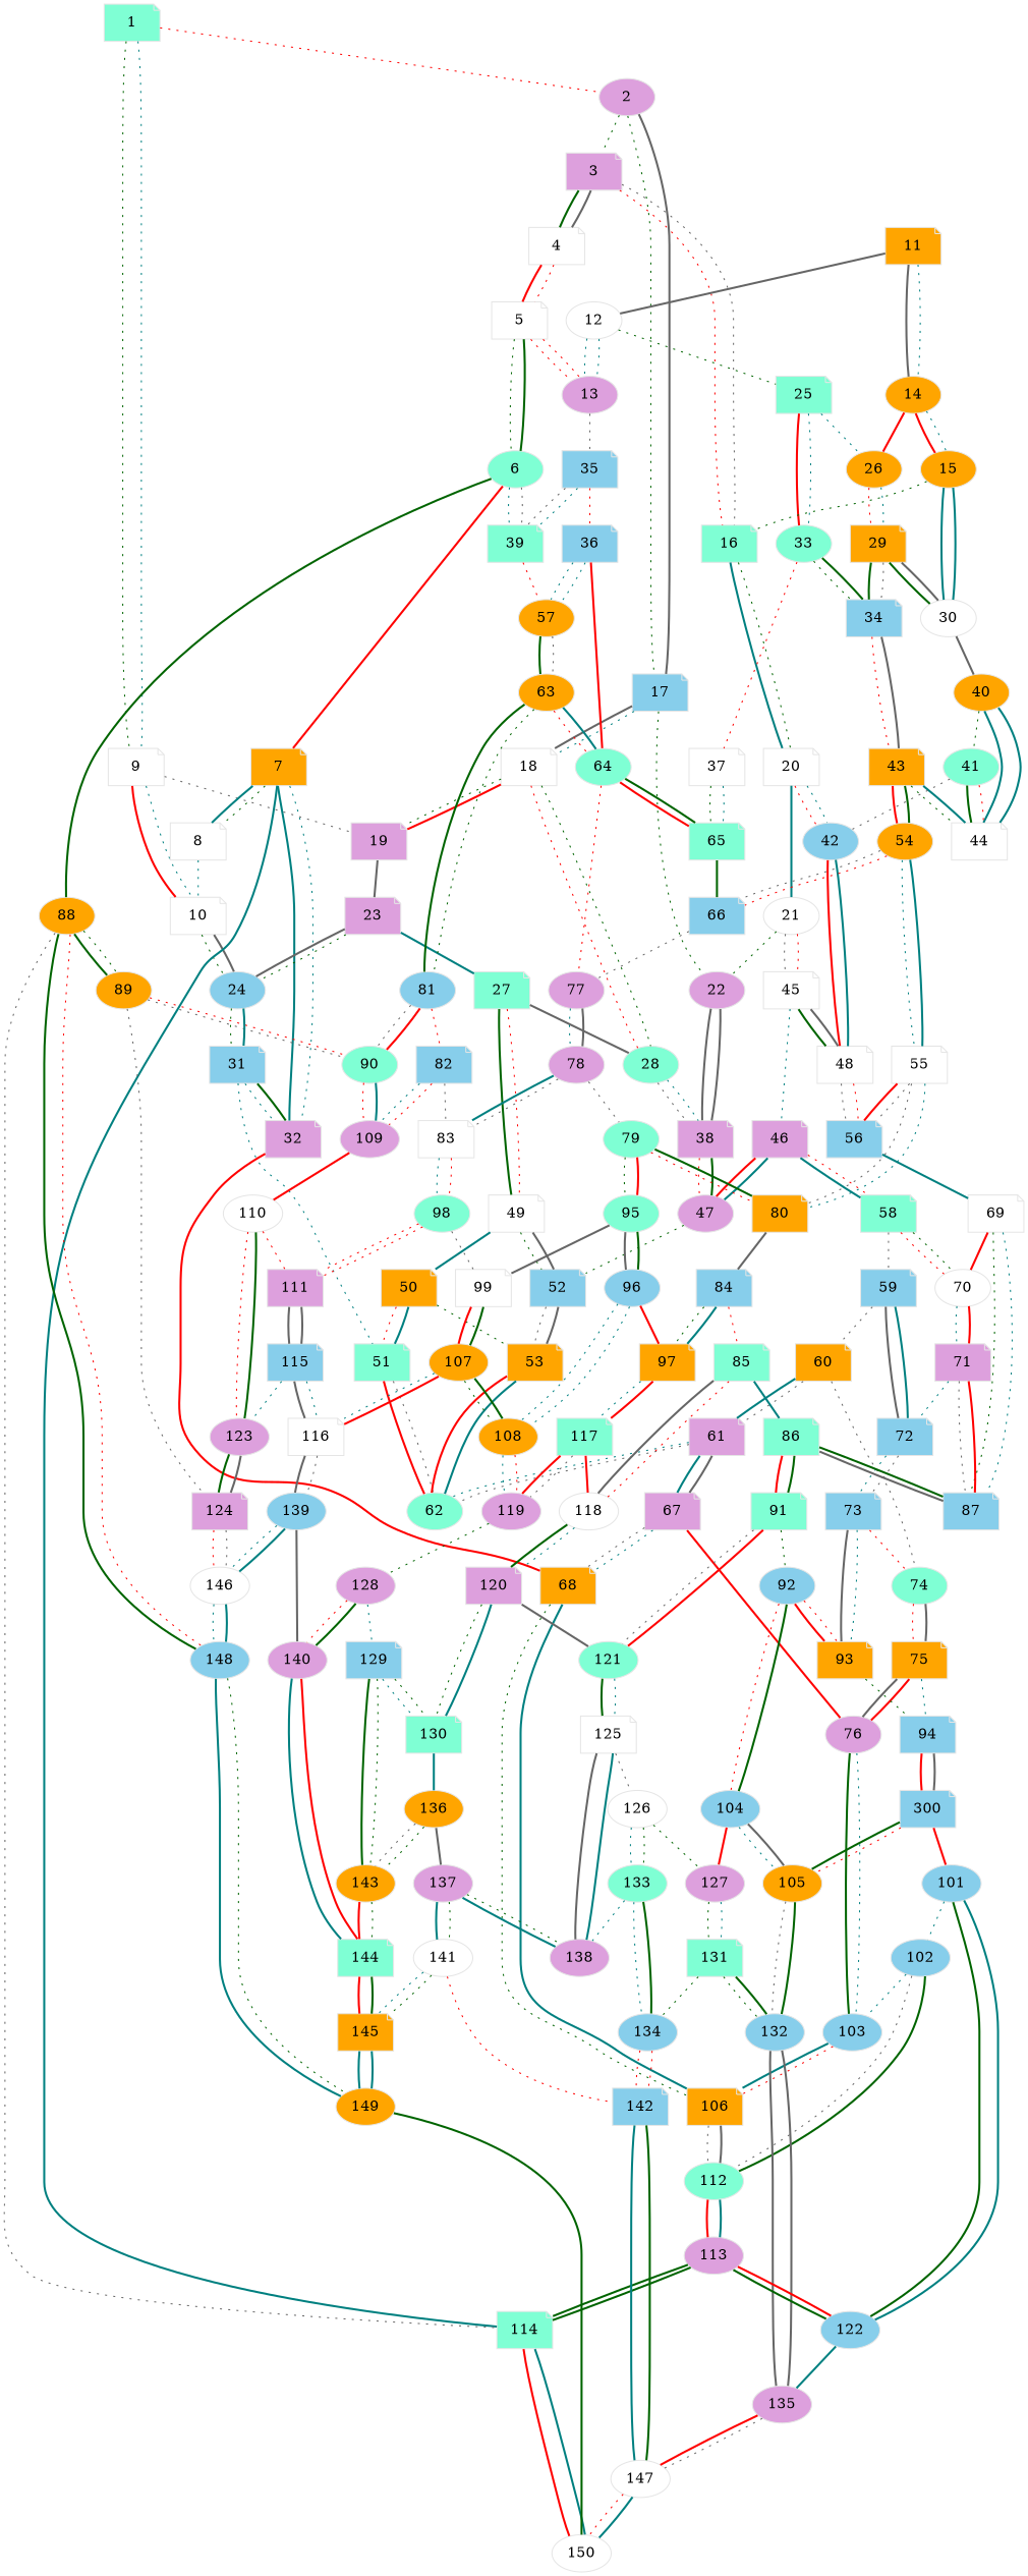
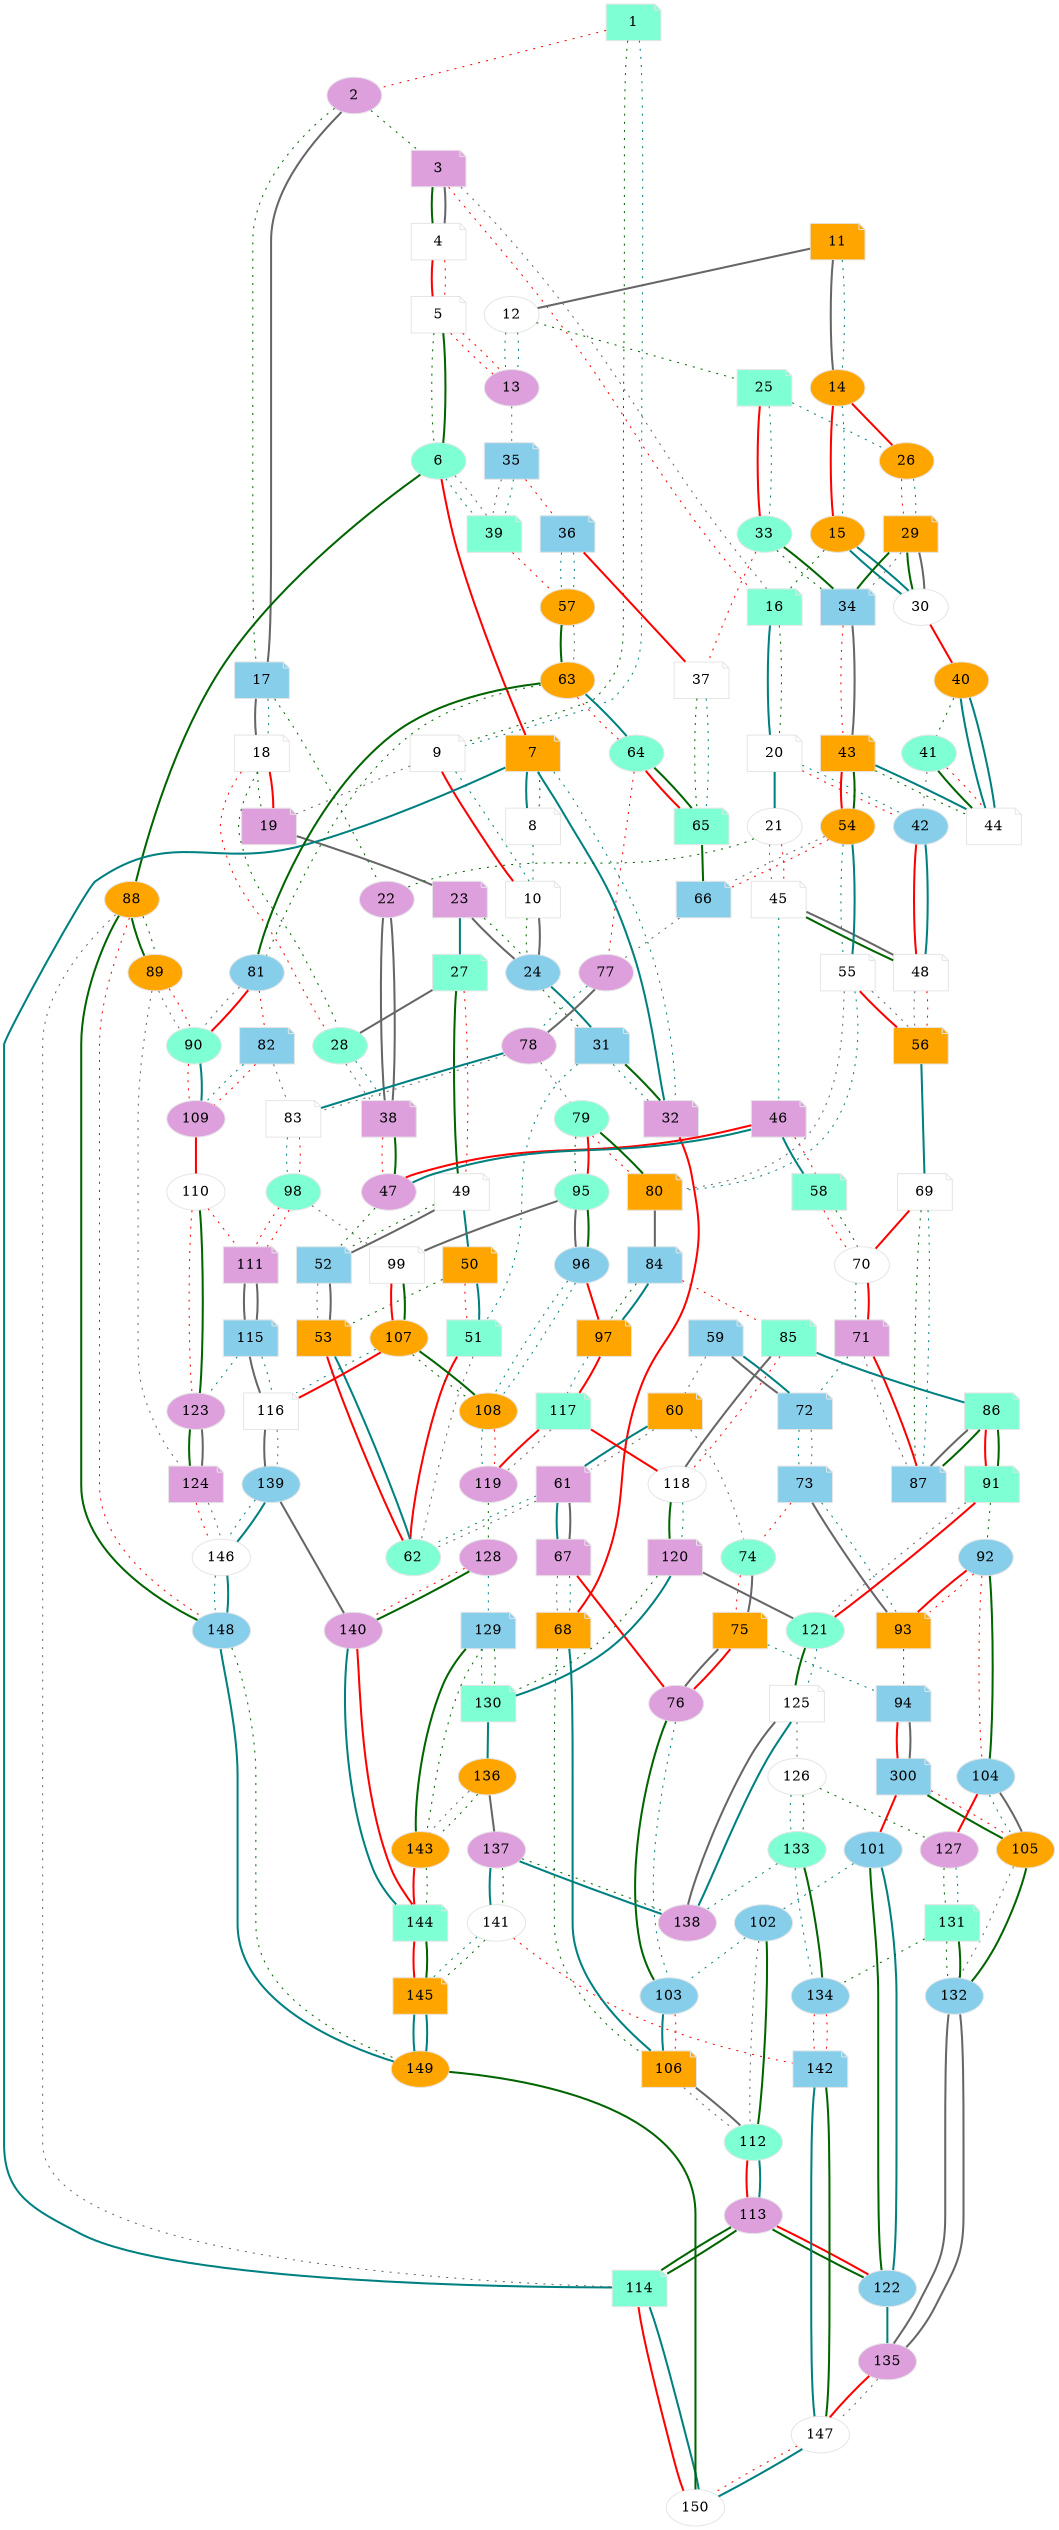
  graph {
    node [color=gray90 fillcolor=skyblue shape=note style=filled]
    edge [color=teal style=dotted]
    1 [fillcolor=aquamarine]
    2 [fillcolor=plum shape=ellipse]
    9 [fillcolor=white]
    3 [fillcolor=plum]
    17
    10 [fillcolor=white]
    19 [fillcolor=plum]
    4 [fillcolor=white]
    16 [fillcolor=aquamarine]
    18 [fillcolor=white]
    22 [fillcolor=plum shape=ellipse]
    5 [fillcolor=white]
    20 [fillcolor=white]
    6 [fillcolor=aquamarine shape=ellipse]
    13 [fillcolor=plum shape=ellipse]
    7 [fillcolor=orange]
    39 [fillcolor=aquamarine]
    88 [fillcolor=orange shape=ellipse]
    35
    8 [fillcolor=white]
    32 [fillcolor=plum]
    114 [fillcolor=aquamarine]
    57 [fillcolor=orange shape=ellipse]
    89 [fillcolor=orange shape=ellipse]
    148 [shape=ellipse]
    68 [fillcolor=orange]
    150 [fillcolor=white shape=ellipse]
    24 [shape=ellipse]
    23 [fillcolor=plum]
    31
    11 [fillcolor=orange]
    12 [fillcolor=white shape=ellipse]
    14 [fillcolor=orange shape=ellipse]
    25 [fillcolor=aquamarine]
    15 [fillcolor=orange shape=ellipse]
    26 [fillcolor=orange shape=ellipse]
    33 [fillcolor=aquamarine shape=ellipse]
    36
    30 [fillcolor=white shape=ellipse]
    29 [fillcolor=orange]
    40 [fillcolor=orange shape=ellipse]
    21 [fillcolor=white shape=ellipse]
    42 [shape=ellipse]
    28 [fillcolor=aquamarine shape=ellipse]
    38 [fillcolor=plum]
    27 [fillcolor=aquamarine]
    45 [fillcolor=white]
    48 [fillcolor=white]
    46 [fillcolor=plum]
    47 [fillcolor=plum shape=ellipse]
    49 [fillcolor=white]
    51 [fillcolor=aquamarine]
    34
    37 [fillcolor=white]
    52
    50 [fillcolor=orange]
    43 [fillcolor=orange]
    41 [fillcolor=aquamarine shape=ellipse]
    44 [fillcolor=white]
    62 [fillcolor=aquamarine shape=ellipse]
    106 [fillcolor=orange]
    65 [fillcolor=aquamarine]
    54 [fillcolor=orange shape=ellipse]
    63 [fillcolor=orange shape=ellipse]
    66
-   56
+   56 [fillcolor=orange]
    55 [fillcolor=white]
    58 [fillcolor=aquamarine]
    59
    70 [fillcolor=white shape=ellipse]
    53 [fillcolor=orange]
    69 [fillcolor=white]
    80 [fillcolor=orange]
    77 [fillcolor=plum shape=ellipse]
    84
    87
    64 [fillcolor=aquamarine shape=ellipse]
    81 [shape=ellipse]
    60 [fillcolor=orange]
    72
    71 [fillcolor=plum]
    61 [fillcolor=plum]
    74 [fillcolor=aquamarine shape=ellipse]
    73
    67 [fillcolor=plum]
    75 [fillcolor=orange]
    76 [fillcolor=plum shape=ellipse]
    82
    90 [fillcolor=aquamarine shape=ellipse]
    78 [fillcolor=plum shape=ellipse]
    103 [shape=ellipse]
    112 [fillcolor=aquamarine shape=ellipse]
    93 [fillcolor=orange]
    94
    n95 [label=300]
    79 [fillcolor=aquamarine shape=ellipse]
    83 [fillcolor=white]
    95 [fillcolor=aquamarine shape=ellipse]
    98 [fillcolor=aquamarine shape=ellipse]
    96 [shape=ellipse]
    99 [fillcolor=white]
    85 [fillcolor=aquamarine]
    97 [fillcolor=orange]
    109 [fillcolor=plum shape=ellipse]
    110 [fillcolor=white shape=ellipse]
    111 [fillcolor=plum]
    86 [fillcolor=aquamarine]
    118 [fillcolor=white shape=ellipse]
    117 [fillcolor=aquamarine]
    91 [fillcolor=aquamarine]
    120 [fillcolor=plum]
    92 [shape=ellipse]
    121 [fillcolor=aquamarine shape=ellipse]
    124 [fillcolor=plum]
    149 [fillcolor=orange shape=ellipse]
    146 [fillcolor=white shape=ellipse]
    104 [shape=ellipse]
    125 [fillcolor=white]
    105 [fillcolor=orange shape=ellipse]
    127 [fillcolor=plum shape=ellipse]
    101 [shape=ellipse]
    108 [fillcolor=orange shape=ellipse]
    107 [fillcolor=orange shape=ellipse]
    119 [fillcolor=plum shape=ellipse]
    115
    116 [fillcolor=white]
    102 [shape=ellipse]
    122 [shape=ellipse]
    132 [shape=ellipse]
    135 [fillcolor=plum shape=ellipse]
    113 [fillcolor=plum shape=ellipse]
    131 [fillcolor=aquamarine]
    139 [shape=ellipse]
    128 [fillcolor=plum shape=ellipse]
    123 [fillcolor=plum shape=ellipse]
    140 [fillcolor=plum shape=ellipse]
    130 [fillcolor=aquamarine]
    129
    136 [fillcolor=orange shape=ellipse]
    126 [fillcolor=white shape=ellipse]
    138 [fillcolor=plum shape=ellipse]
    147 [fillcolor=white shape=ellipse]
    133 [fillcolor=aquamarine shape=ellipse]
    134 [shape=ellipse]
    143 [fillcolor=orange shape=ellipse]
    144 [fillcolor=aquamarine]
    137 [fillcolor=plum shape=ellipse]
    142
    141 [fillcolor=white shape=ellipse]
    145 [fillcolor=orange]
    1 -- 2 [color=red]
    1 -- 9 [color=darkgreen]
    1 -- 9
    2 -- 3 [color=darkgreen]
    2 -- 17 [color=darkgreen]
    2 -- 17 [color=gray40 style=bold]
    9 -- 10 [color=red style=bold]
    9 -- 10
    9 -- 19 [color=gray40]
    3 -- 4 [color=darkgreen style=bold]
    3 -- 4 [color=gray40 style=bold]
    3 -- 16 [color=red]
    3 -- 16 [color=gray40]
    17 -- 18 [color=gray40 style=bold]
    17 -- 18
    17 -- 22 [color=darkgreen]
    10 -- 24 [color=darkgreen]
    10 -- 24 [color=gray40 style=bold]
    19 -- 23 [color=gray40 style=bold]
    4 -- 5 [color=red style=bold]
    4 -- 5 [color=red]
    16 -- 20 [style=bold]
    16 -- 20 [color=darkgreen]
    18 -- 19 [color=darkgreen]
    18 -- 19 [color=red style=bold]
    18 -- 28 [color=red]
    18 -- 28 [color=darkgreen]
    22 -- 38 [color=gray40 style=bold]
    22 -- 38 [color=gray40 style=bold]
    5 -- 6 [color=darkgreen]
    5 -- 6 [color=darkgreen style=bold]
    5 -- 13 [color=red]
    5 -- 13 [color=red]
    20 -- 21 [style=bold]
    20 -- 42 [color=red]
    20 -- 42
    6 -- 7 [color=red style=bold]
    6 -- 39
    6 -- 39 [color=gray40]
    6 -- 88 [color=darkgreen style=bold]
    13 -- 35 [color=gray40]
    7 -- 8 [style=bold]
    7 -- 8 [color=darkgreen]
    7 -- 32 [style=bold]
    7 -- 32
    7 -- 114 [style=bold]
    39 -- 57 [color=red]
    88 -- 114 [color=gray40]
    88 -- 89 [color=darkgreen style=bold]
    88 -- 89 [color=darkgreen]
    88 -- 148 [color=darkgreen style=bold]
    88 -- 148 [color=red]
    35 -- 39 [color=gray40]
    35 -- 39
    35 -- 36 [color=red]
    8 -- 10
    32 -- 68 [color=red style=bold]
    114 -- 150 [color=red style=bold]
    114 -- 150 [style=bold]
    57 -- 63 [color=darkgreen style=bold]
    57 -- 63 [color=gray40]
    89 -- 90 [color=gray40]
    89 -- 90 [color=red]
    89 -- 124 [color=gray40]
    148 -- 149 [style=bold]
    148 -- 149 [color=darkgreen]
    68 -- 106 [color=darkgreen]
    68 -- 106 [style=bold]
    24 -- 31 [color=darkgreen]
    24 -- 31 [style=bold]
    23 -- 24 [color=gray40 style=bold]
    23 -- 24 [color=darkgreen]
    23 -- 27 [style=bold]
    31 -- 32
    31 -- 32 [color=darkgreen style=bold]
    31 -- 51
    11 -- 12 [color=gray40 style=bold]
    11 -- 14 [color=gray40 style=bold]
    11 -- 14
    12 -- 13
    12 -- 13
    12 -- 25 [color=darkgreen]
    14 -- 15 [color=red style=bold]
    14 -- 15
    14 -- 26 [color=red style=bold]
    25 -- 26
    25 -- 33 [color=red style=bold]
    25 -- 33
    15 -- 16 [color=darkgreen]
    15 -- 30 [style=bold]
    15 -- 30 [style=bold]
    26 -- 29 [color=red]
    26 -- 29
    33 -- 34 [color=darkgreen]
    33 -- 34 [color=darkgreen style=bold]
    33 -- 37 [color=red]
    36 -- 57
    36 -- 57
-   36 -- 64 [color=red style=bold]
-   30 -- 40 [color=gray40 style=bold]
+   36 -- 37 [color=red style=bold]
+   30 -- 40 [color=red style=bold]
    29 -- 30 [color=darkgreen style=bold]
    29 -- 30 [color=gray40 style=bold]
    29 -- 34 [color=darkgreen style=bold]
    29 -- 34 [color=gray40]
    40 -- 41 [color=darkgreen]
    40 -- 44 [style=bold]
    40 -- 44 [style=bold]
    21 -- 22 [color=darkgreen]
    21 -- 45 [color=gray40]
    21 -- 45 [color=red]
    42 -- 48 [color=red style=bold]
    42 -- 48 [style=bold]
    28 -- 38 [color=gray40]
    28 -- 38
    38 -- 47 [color=red]
    38 -- 47 [color=darkgreen style=bold]
    27 -- 28 [color=gray40 style=bold]
    27 -- 49 [color=darkgreen style=bold]
    27 -- 49 [color=red]
    45 -- 48 [color=darkgreen style=bold]
    45 -- 48 [color=gray40 style=bold]
    45 -- 46
    48 -- 56 [color=gray40]
    48 -- 56 [color=red]
    46 -- 47 [color=red style=bold]
    46 -- 47 [style=bold]
    46 -- 58 [style=bold]
    46 -- 58 [color=red]
    47 -- 52 [color=darkgreen]
    49 -- 52 [color=darkgreen]
    49 -- 52 [color=gray40 style=bold]
    49 -- 50 [style=bold]
    51 -- 62 [color=red style=bold]
    51 -- 62 [color=gray40]
    34 -- 43 [color=red]
    34 -- 43 [color=gray40 style=bold]
    37 -- 65 [color=darkgreen]
    37 -- 65
    52 -- 53 [color=gray40]
    52 -- 53 [color=gray40 style=bold]
    50 -- 51 [color=red]
    50 -- 51 [style=bold]
    50 -- 53 [color=darkgreen]
    43 -- 44 [color=darkgreen]
    43 -- 44 [style=bold]
    43 -- 54 [color=red style=bold]
    43 -- 54 [color=darkgreen style=bold]
    41 -- 42 [color=gray40]
    41 -- 44 [color=darkgreen style=bold]
    41 -- 44 [color=red]
    106 -- 112 [color=gray40]
    106 -- 112 [color=gray40 style=bold]
    65 -- 66 [color=darkgreen style=bold]
    54 -- 66 [color=gray40]
    54 -- 66 [color=red]
    54 -- 55
    54 -- 55 [style=bold]
    63 -- 64 [color=red]
    63 -- 64 [style=bold]
    63 -- 81 [color=darkgreen style=bold]
    63 -- 81 [color=darkgreen]
    66 -- 77 [color=gray40]
    56 -- 69 [style=bold]
    55 -- 56 [color=red style=bold]
    55 -- 56 [color=gray40]
    55 -- 80 [color=gray40]
    55 -- 80
-   58 -- 59 [color=gray40]
    58 -- 70 [color=red]
    58 -- 70 [color=darkgreen]
    59 -- 60 [color=gray40]
    59 -- 72 [color=gray40 style=bold]
    59 -- 72 [style=bold]
    70 -- 71
    70 -- 71 [color=red style=bold]
    53 -- 62 [color=red style=bold]
    53 -- 62 [style=bold]
    69 -- 70 [color=red style=bold]
    69 -- 87 [color=darkgreen]
    69 -- 87
    80 -- 84 [color=gray40 style=bold]
    77 -- 78
    77 -- 78 [color=gray40 style=bold]
    84 -- 85 [color=red]
    84 -- 97 [color=darkgreen]
    84 -- 97 [style=bold]
    64 -- 65 [color=red style=bold]
    64 -- 65 [color=darkgreen style=bold]
    64 -- 77 [color=red]
    81 -- 82 [color=red]
    81 -- 90 [color=gray40]
    81 -- 90 [color=red style=bold]
    60 -- 61 [style=bold]
    60 -- 61 [color=gray40]
    60 -- 74 [color=gray40]
    72 -- 73
    72 -- 73 [color=gray40]
    71 -- 87 [color=gray40]
    71 -- 87 [color=red style=bold]
    71 -- 72
    61 -- 62
    61 -- 62 [color=gray40]
    61 -- 67 [style=bold]
    61 -- 67 [color=gray40 style=bold]
    74 -- 75 [color=red]
    74 -- 75 [color=gray40 style=bold]
    73 -- 74 [color=red]
    73 -- 93 [color=gray40 style=bold]
    73 -- 93
    67 -- 68 [color=gray40]
    67 -- 68
    67 -- 76 [color=red style=bold]
    75 -- 76 [color=gray40 style=bold]
    75 -- 76 [color=red style=bold]
    75 -- 94
    76 -- 103 [color=darkgreen style=bold]
    76 -- 103
    82 -- 83 [color=gray40]
    82 -- 109
    82 -- 109 [color=red]
    90 -- 109 [color=red]
    90 -- 109 [style=bold]
    78 -- 79 [color=gray40]
    78 -- 83 [style=bold]
    78 -- 83 [color=gray40]
    103 -- 106 [style=bold]
    103 -- 106 [color=red]
    112 -- 113 [color=red style=bold]
    112 -- 113 [style=bold]
    93 -- 94 [color=darkgreen]
    94 -- n95 [color=red style=bold]
    94 -- n95 [color=gray40 style=bold]
    n95 -- 105 [color=darkgreen style=bold]
    n95 -- 105 [color=red]
    n95 -- 101 [color=red style=bold]
    79 -- 80 [color=red]
    79 -- 80 [color=darkgreen style=bold]
    79 -- 95 [color=darkgreen]
    79 -- 95 [color=red style=bold]
    83 -- 98
    83 -- 98 [color=red]
    95 -- 96 [color=gray40 style=bold]
    95 -- 96 [color=darkgreen style=bold]
    95 -- 99 [color=gray40 style=bold]
    98 -- 99 [color=gray40]
    98 -- 111 [color=red]
    98 -- 111 [color=red]
    96 -- 97 [color=red style=bold]
    96 -- 108
    96 -- 108
    99 -- 107 [color=red style=bold]
    99 -- 107 [color=darkgreen style=bold]
    85 -- 86 [style=bold]
    85 -- 118 [color=gray40 style=bold]
    85 -- 118 [color=red]
    97 -- 117
    97 -- 117 [color=red style=bold]
    109 -- 110 [color=red style=bold]
    110 -- 111 [color=red]
    110 -- 123 [color=red]
    110 -- 123 [color=darkgreen style=bold]
    111 -- 115 [color=gray40 style=bold]
    111 -- 115 [color=gray40 style=bold]
    86 -- 87 [color=gray40 style=bold]
    86 -- 87 [color=darkgreen style=bold]
    86 -- 91 [color=red style=bold]
    86 -- 91 [color=darkgreen style=bold]
    118 -- 120 [color=darkgreen style=bold]
    118 -- 120
    117 -- 118 [color=red style=bold]
    117 -- 119 [color=red style=bold]
    117 -- 119 [color=gray40]
    91 -- 92 [color=darkgreen]
    91 -- 121 [color=gray40]
    91 -- 121 [color=red style=bold]
    120 -- 121 [color=gray40 style=bold]
    120 -- 130 [color=darkgreen]
    120 -- 130 [style=bold]
    92 -- 93 [color=red style=bold]
    92 -- 93 [color=red]
    92 -- 104 [color=red]
    92 -- 104 [color=darkgreen style=bold]
    121 -- 125 [color=darkgreen style=bold]
    121 -- 125
    124 -- 146 [color=red]
    124 -- 146 [color=gray40]
    149 -- 150 [color=darkgreen style=bold]
    146 -- 148
    146 -- 148 [style=bold]
    104 -- 105
    104 -- 105 [color=gray40 style=bold]
    104 -- 127 [color=red style=bold]
    125 -- 126 [color=gray40]
    125 -- 138 [color=gray40 style=bold]
    125 -- 138 [style=bold]
    105 -- 132 [color=gray40]
    105 -- 132 [color=darkgreen style=bold]
    127 -- 131 [color=darkgreen]
    127 -- 131
    101 -- 102
    101 -- 122 [color=darkgreen style=bold]
    101 -- 122 [style=bold]
    108 -- 119
    108 -- 119 [color=red]
    107 -- 108 [color=darkgreen]
    107 -- 108 [color=darkgreen style=bold]
    107 -- 116
    107 -- 116 [color=red style=bold]
    119 -- 128 [color=darkgreen]
    115 -- 116 [color=gray40 style=bold]
    115 -- 116
    115 -- 123
    116 -- 139 [color=gray40 style=bold]
    116 -- 139 [color=gray40]
    102 -- 103
    102 -- 112 [color=gray40]
    102 -- 112 [color=darkgreen style=bold]
    122 -- 135 [style=bold]
    132 -- 135 [color=gray40 style=bold]
    132 -- 135 [color=gray40 style=bold]
    135 -- 147 [color=red style=bold]
    135 -- 147 [color=gray40]
    113 -- 114 [color=darkgreen style=bold]
    113 -- 114 [color=darkgreen style=bold]
    113 -- 122 [color=darkgreen style=bold]
    113 -- 122 [color=red style=bold]
    131 -- 132 [color=darkgreen]
    131 -- 132 [color=darkgreen style=bold]
    131 -- 134 [color=darkgreen]
    139 -- 146
    139 -- 146 [style=bold]
    139 -- 140 [color=gray40 style=bold]
    128 -- 140 [color=red]
    128 -- 140 [color=darkgreen style=bold]
    128 -- 129
    123 -- 124 [color=darkgreen style=bold]
    123 -- 124 [color=gray40 style=bold]
    140 -- 144 [style=bold]
    140 -- 144 [color=red style=bold]
    130 -- 136 [style=bold]
    129 -- 130
    129 -- 130 [color=darkgreen]
    129 -- 143 [color=darkgreen style=bold]
    129 -- 143 [color=darkgreen]
    136 -- 143 [color=gray40]
    136 -- 143 [color=darkgreen]
    136 -- 137 [color=gray40 style=bold]
    126 -- 127 [color=darkgreen]
    126 -- 133
    126 -- 133 [color=darkgreen]
    147 -- 150 [color=red]
    147 -- 150 [style=bold]
    133 -- 138
    133 -- 134
    133 -- 134 [color=darkgreen style=bold]
    134 -- 142 [color=red]
    134 -- 142 [color=red]
    143 -- 144 [color=red style=bold]
    143 -- 144 [color=darkgreen]
    144 -- 145 [color=red style=bold]
    144 -- 145 [color=darkgreen style=bold]
    137 -- 138 [style=bold]
    137 -- 138 [color=darkgreen]
    137 -- 141 [style=bold]
    137 -- 141 [color=darkgreen]
    142 -- 147 [style=bold]
    142 -- 147 [color=darkgreen style=bold]
    141 -- 142 [color=red]
    141 -- 145
    141 -- 145 [color=darkgreen]
    145 -- 149 [style=bold]
    145 -- 149 [style=bold]
  }
